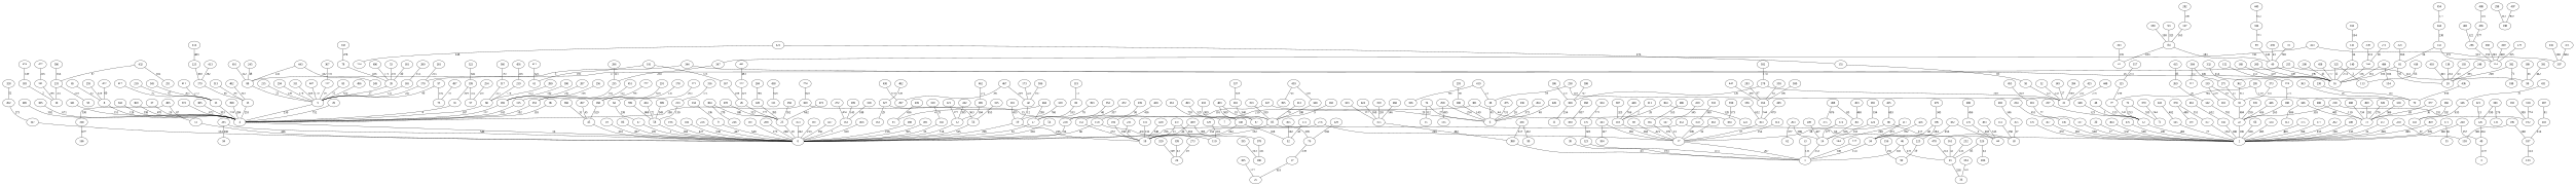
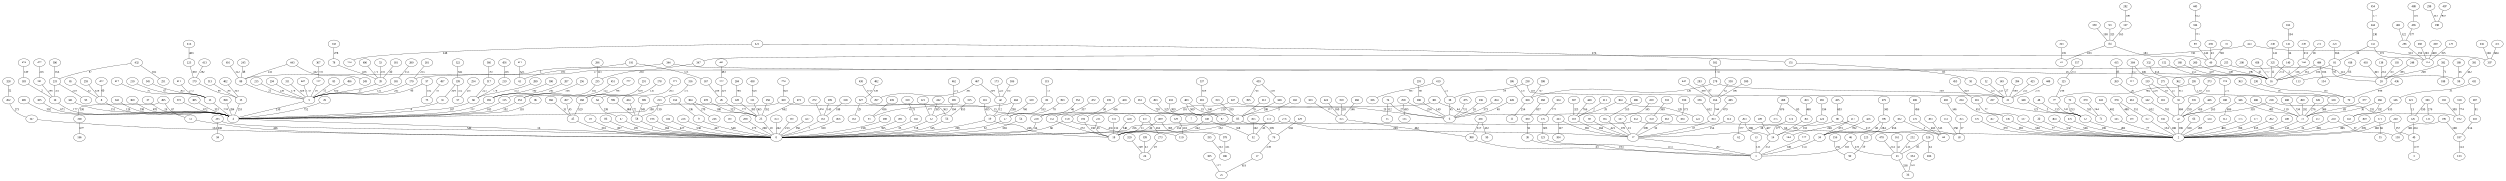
  strict graph {
    fontname="Liberation Serif"
    node [fontname="Liberation Serif"]
    edge [fontname="Liberation Serif"]
    4
    0
    5
    8
    9
    10
    12
    2
    13
    14
    1
    15
    17
    19
    18
    20
    22
    23
    26
    27
    29
    30
    31
    32
    33
    34
    37
    38
    6
    39
    40
    3
    42
    43
    36
    45
    46
    47
    48
    49
    16
    50
    21
    51
    52
    53
    54
    56
    58
    59
    60
    63
    64
    65
    66
    67
    25
    69
    70
    72
    71
    73
    74
    35
    76
    77
    78
    80
    68
    81
    28
    82
    83
    84
    41
    85
    86
    88
    89
    93
    96
    97
    75
    100
    11
    102
    103
    105
    107
    108
    109
    7
    111
    115
    116
    117
    118
    119
    120
    121
    122
    123
    124
    125
    126
    127
    128
    129
    132
    114
    134
    136
    137
    138
    139
    101
    140
    141
    142
    145
    146
    143
    147
    148
    92
    149
    150
    151
    152
    153
    155
    388
    156
    99
    157
    158
    110
    159
    160
    161
    162
    164
    165
    167
    168
    169
    170
    171
    172
    173
    174
    175
    176
    177
    178
    179
    180
    181
    182
    44
    183
    185
    186
    187
    133
    189
    98
    190
    130
    191
    61
    193
    194
    195
    106
    196
    199
    57
    200
    201
    202
    203
    62
    204
    205
    79
    207
    208
    209
    210
    211
    212
    213
    215
    216
    217
    144
    218
    192
    219
    220
    221
    223
    224
    225
    226
    227
    228
    229
    230
    231
    232
    233
    95
    234
    235
    236
    237
    238
    239
    240
    241
    242
    243
    244
    245
    247
    248
    250
    252
    253
    254
    255
    256
    257
    258
    135
    259
    260
    261
    262
    263
    264
    265
    266
    267
    268
    269
    270
    271
    272
    273
    24
    274
    275
    276
    277
    278
    279
    280
    281
    282
    283
    284
    285
    286
    287
    288
    289
    290
    291
    292
    293
    294
    295
    94
    296
    298
    198
    299
    300
    301
    302
    303
    131
    304
    246
    305
    306
    307
    308
    309
    310
    311
    313
    314
    315
    316
    317
    318
    319
    320
    321
    322
    323
    324
    325
    113
    326
    206
    327
    163
    328
    329
    330
    331
    332
    333
    334
    335
    337
+   338
    339
    340
    341
    342
    343
    104
    344
    345
    346
    312
    347
    348
    349
    350
    n337 [label=551]
    352
    353
    354
    355
    356
    357
    358
    359
    360
    361
    362
    363
    364
    222
    365
    366
    367
    368
    166
    369
    370
    197
    371
    55
    372
    373
    374
    376
    377
    378
    379
    380
    381
    184
    382
    383
    384
    112
    385
    386
    387
    389
    390
    391
    392
    188
    393
    394
    396
    398
    399
    400
    401
    402
    403
    404
    91
    405
    406
    407
    408
    n399 [label=709]
    410
    411
    412
    413
    414
    415
    416
    417
    418
    419
    336
    420
    421
    214
    422
    423
    397
    424
    425
    426
    427
    428
    429
    430
    297
    431
    432
    251
    433
    87
    434
    435
    436
    437
    438
    439
    440
    441
    442
    443
    249
    444
    445
    446
    447
    448
    449
    450
    451
    452
    453
    454
    455
    456
    457
    458
    459
    395
    460
    461
    462
    463
    464
    465
    466
    467
    468
    469
    470
    471
    472
    473
    474
    475
    476
    477
    478
    479
    480
    481
    90
    482
    483
    484
    154
    485
    486
    487
    488
    489
    490
    491
    492
    493
    494
    495
    496
    497
    498
    375
    499
    4 -- 0 [label=16]
    5 -- 4 [label=230]
    8 -- 4 [label=126]
    9 -- 0 [label=540]
+   10 -- 4 [label=177]
    12 -- 2 [label=492]
    13 -- 4 [label=224]
    14 -- 1 [label=353]
    15 -- 4 [label=253]
    17 -- 1 [label=207]
    19 -- 0 [label=299]
    19 -- 18 [label=246]
    20 -- 2 [label=532]
    22 -- 2 [label=296]
    23 -- 0 [label=19]
    26 -- 23 [label=272]
    27 -- 0 [label=52]
    29 -- 4 [label=752]
    30 -- 1 [label=193]
    31 -- 4 [label=4]
    32 -- 0 [label=718]
    33 -- 22 [label=484]
    34 -- 1 [label=154]
    37 -- 4 [label=26]
    38 -- 6 [label=45]
    39 -- 5 [label=17]
    40 -- 3 [label=479]
    42 -- 19 [label=12]
    43 -- 36 [label=338]
    45 -- 0 [label=316]
    46 -- 1 [label=303]
    46 -- 43 [label=478]
    47 -- 0 [label=1]
    48 -- 12 [label=155]
    49 -- 16 [label=196]
    50 -- 21 [label=121]
    51 -- 0 [label=426]
    52 -- 21 [label=233]
    53 -- 39 [label=270]
    54 -- 0 [label=330]
    56 -- 0 [label=525]
    58 -- 0 [label=284]
    59 -- 0 [label=827]
    60 -- 4 [label=167]
    63 -- 1 [label=131]
    64 -- 47 [label=238]
    65 -- 8 [label=92]
    66 -- 2 [label=330]
    67 -- 25 [label=419]
    69 -- 17 [label=421]
    70 -- 49 [label=728]
    72 -- 12 [label=253]
    72 -- 71 [label=535]
    73 -- 2 [label=143]
    74 -- 6 [label=27]
    74 -- 35 [label=312]
    76 -- 67 [label=239]
    77 -- 12 [label=241]
    78 -- 39 [label=436]
    80 -- 17 [label=38]
    80 -- 68 [label=217]
    81 -- 16 [label=106]
    81 -- 28 [label=95]
    82 -- 27 [label=533]
    83 -- 18 [label=152]
    83 -- 76 [label=395]
    84 -- 49 [label=181]
    84 -- 41 [label=183]
    85 -- 5 [label=11]
    86 -- 0 [label=195]
    88 -- 5 [label=21]
    89 -- 49 [label=142]
    93 -- 84 [label=323]
    96 -- 4 [label=110]
    97 -- 5 [label=46]
    97 -- 75 [label=192]
    100 -- 11 [label=254]
    102 -- 83 [label=9]
    103 -- 17 [label=37]
    105 -- 25 [label=127]
    107 -- 0 [label=134]
    108 -- 22 [label=265]
    109 -- 4 [label=100]
    109 -- 7 [label=15]
+   111 -- 23 [label=565]
    115 -- 4 [label=163]
    116 -- 19 [label=455]
    117 -- 5 [label=24]
    118 -- 17 [label=204]
    119 -- 82 [label=73]
    120 -- 73 [label=586]
    121 -- 32 [label=172]
    122 -- 26 [label=324]
    123 -- 1 [label=473]
    124 -- 2 [label=285]
    125 -- 77 [label=248]
    126 -- 40 [label=224]
    127 -- 84 [label=163]
    128 -- 23 [label=395]
    129 -- 19 [label=760]
    132 -- 81 [label=34]
    132 -- 114 [label=372]
    134 -- 9 [label=136]
    136 -- 2 [label=560]
    137 -- 2 [label=77]
    138 -- 28 [label=234]
    139 -- 33 [label=39]
    139 -- 101 [label=224]
    140 -- 16 [label=274]
    141 -- 140 [label=34]
    142 -- 22 [label=701]
    145 -- 2 [label=77]
    146 -- 143 [label=635]
    147 -- 17 [label=13]
    148 -- 18 [label=242]
    148 -- 92 [label=318]
    149 -- 21 [label=27]
    150 -- 17 [label=399]
    151 -- 50 [label=83]
    152 -- 16 [label=255]
    153 -- 83 [label=339]
    155 -- 388 [label=402]
    388 -- 1 [label=43]
    156 -- 99 [label=592]
    157 -- 2 [label=154]
    158 -- 0 [label=60]
    158 -- 110 [label=431]
    159 -- 155 [label=218]
    160 -- 16 [label=329]
    161 -- 43 [label=32]
    162 -- 141 [label=194]
    164 -- 103 [label=244]
    165 -- 5 [label=531]
    167 -- 26 [label=208]
    168 -- 45 [label=529]
    169 -- 4 [label=112]
    170 -- 5 [label=295]
    171 -- 64 [label=205]
    172 -- 92 [label=43]
    173 -- 42 [label=223]
    174 -- 108 [label=271]
    175 -- 2 [label=489]
    176 -- 123 [label=923]
    177 -- 2 [label=350]
    178 -- 168 [label=135]
    179 -- 15 [label=86]
+   180 -- 30 [label=91]
    181 -- 39 [label=40]
    182 -- 34 [label=456]
    182 -- 44 [label=3]
    183 -- 10 [label=2]
    185 -- 4 [label=671]
    186 -- 100 [label=337]
    187 -- 133 [label=124]
    189 -- 98 [label=46]
    190 -- 187 [label=108]
    190 -- 130 [label=381]
    191 -- 167 [label=573]
    191 -- 61 [label=595]
    193 -- 28 [label=317]
    194 -- 18 [label=330]
    195 -- 106 [label=163]
    196 -- 0 [label=427]
    199 -- 31 [label=304]
    199 -- 57 [label=512]
    200 -- 6 [label=149]
    201 -- 83 [label=340]
    202 -- 2 [label=635]
    203 -- 14 [label=380]
    203 -- 62 [label=377]
    204 -- 0 [label=530]
    205 -- 77 [label=402]
    205 -- 79 [label=139]
    207 -- 169 [label=245]
    208 -- 2 [label=190]
    209 -- 14 [label=427]
    210 -- 13 [label=67]
    211 -- 118 [label=2]
    212 -- 83 [label=70]
    213 -- 58 [label=130]
    215 -- 5 [label=238]
    216 -- 137 [label=72]
    217 -- 34 [label=473]
    217 -- 144 [label=240]
    218 -- 22 [label=310]
    218 -- 192 [label=291]
    219 -- 60 [label=778]
    220 -- 2 [label=498]
    220 -- 130 [label=37]
    221 -- 126 [label=13]
    223 -- 179 [label=380]
    224 -- 14 [label=233]
    225 -- 99 [label=19]
    226 -- 0 [label=447]
    227 -- 1 [label=348]
    228 -- 0 [label=64]
    229 -- 147 [label=145]
    230 -- 79 [label=287]
    231 -- 18 [label=93]
    232 -- 43 [label=233]
    233 -- 10 [label=351]
    233 -- 95 [label=259]
    234 -- 136 [label=651]
    235 -- 115 [label=192]
    236 -- 6 [label=20]
    237 -- 12 [label=623]
    238 -- 38 [label=54]
    238 -- 21 [label=159]
    239 -- 158 [label=90]
    240 -- 2 [label=168]
    240 -- 40 [label=357]
    241 -- 10 [label=246]
    242 -- 32 [label=595]
    243 -- 145 [label=402]
    244 -- 16 [label=136]
    245 -- 88 [label=48]
    247 -- 6 [label=29]
    247 -- 228 [label=116]
    248 -- 28 [label=495]
    250 -- 23 [label=552]
    252 -- 18 [label=272]
    253 -- 4 [label=102]
    254 -- 57 [label=207]
    255 -- 170 [label=67]
    255 -- 98 [label=124]
    256 -- 169 [label=166]
    257 -- 2 [label=32]
    258 -- 6 [label=254]
    258 -- 135 [label=495]
    259 -- 8 [label=928]
    260 -- 16 [label=149]
    261 -- 148 [label=728]
    262 -- 107 [label=273]
    263 -- 0 [label=7]
    264 -- 6 [label=373]
    265 -- 224 [label=194]
    266 -- 73 [label=36]
    266 -- 143 [label=192]
    267 -- 45 [label=45]
    268 -- 180 [label=837]
    269 -- 142 [label=26]
    270 -- 44 [label=403]
    271 -- 244 [label=38]
    272 -- 263 [label=424]
    273 -- 24 [label=29]
    274 -- 109 [label=820]
    275 -- 33 [label=25]
    276 -- 0 [label=216]
    276 -- 17 [label=209]
    277 -- 253 [label=447]
    278 -- 21 [label=169]
    278 -- 100 [label=120]
    279 -- 114 [label=155]
    280 -- 60 [label=553]
    281 -- 170 [label=255]
    282 -- 127 [label=190]
    283 -- 164 [label=97]
    284 -- 128 [label=481]
    285 -- 32 [label=304]
    286 -- 114 [label=159]
    287 -- 0 [label=175]
    288 -- 0 [label=200]
    289 -- 165 [label=155]
    290 -- 16 [label=41]
    291 -- 168 [label=424]
    292 -- 192 [label=309]
    293 -- 200 [label=60]
    294 -- 5 [label=378]
    295 -- 0 [label=549]
    295 -- 94 [label=630]
    296 -- 235 [label=121]
    298 -- 198 [label=163]
    299 -- 263 [label=143]
    300 -- 169 [label=780]
    301 -- 41 [label=135]
    302 -- 0 [label=35]
    303 -- 126 [label=190]
    303 -- 131 [label=276]
    304 -- 23 [label=180]
    304 -- 246 [label=270]
    305 -- 92 [label=102]
    306 -- 233 [label=164]
    307 -- 118 [label=325]
    308 -- 100 [label=707]
    309 -- 2 [label=805]
    310 -- 192 [label=774]
    311 -- 5 [label=828]
    313 -- 15 [label=347]
    314 -- 17 [label=154]
    315 -- 56 [label=853]
    316 -- 213 [label=571]
    317 -- 60 [label=221]
    318 -- 263 [label=188]
    319 -- 302 [label=73]
    320 -- 24 [label=109]
    321 -- 81 [label=366]
    322 -- 199 [label=642]
    323 -- 155 [label=122]
    324 -- 176 [label=271]
    325 -- 16 [label=12]
    325 -- 113 [label=2]
    326 -- 43 [label=85]
    326 -- 206 [label=44]
    327 -- 56 [label=563]
    327 -- 163 [label=29]
    328 -- 262 [label=52]
    329 -- 110 [label=610]
    330 -- 164 [label=62]
    331 -- 18 [label=132]
    332 -- 174 [label=454]
    333 -- 150 [label=369]
    334 -- 89 [label=221]
    335 -- 22 [label=250]
    337 -- 201 [label=654]
+   338 -- 325 [label=141]
    339 -- 244 [label=911]
    340 -- 83 [label=288]
    341 -- 4 [label=151]
    342 -- 4 [label=358]
    343 -- 17 [label=365]
    343 -- 104 [label=127]
    344 -- 16 [label=26]
    344 -- 88 [label=5]
    345 -- 13 [label=365]
    346 -- 73 [label=405]
    346 -- 312 [label=606]
    347 -- 235 [label=234]
    348 -- 12 [label=5]
    349 -- 73 [label=276]
    350 -- 2 [label=100]
    n337 -- 68 [label=258]
    352 -- 228 [label=40]
    353 -- 0 [label=242]
    354 -- 36 [label=242]
    355 -- 68 [label=27]
    356 -- 103 [label=632]
    357 -- 125 [label=273]
    358 -- 78 [label=278]
    359 -- 84 [label=198]
    360 -- 45 [label=31]
    361 -- 14 [label=326]
    362 -- 33 [label=415]
    363 -- 120 [label=36]
    364 -- 118 [label=39]
    364 -- 222 [label=120]
    365 -- 17 [label=370]
    366 -- 317 [label=767]
    367 -- 117 [label=770]
    368 -- 166 [label=677]
    369 -- 4 [label=470]
    370 -- 157 [label=551]
    370 -- 197 [label=480]
    371 -- 2 [label=395]
    371 -- 55 [label=66]
    372 -- 4 [label=672]
    373 -- 33 [label=355]
    374 -- 14 [label=577]
    376 -- 2 [label=379]
    377 -- 73 [label=89]
    378 -- 106 [label=335]
    379 -- 71 [label=244]
    380 -- 164 [label=186]
    381 -- 7 [label=210]
    381 -- 184 [label=44]
    382 -- 278 [label=174]
    383 -- 44 [label=513]
    384 -- 275 [label=440]
    384 -- 112 [label=157]
    385 -- 4 [label=333]
    386 -- 42 [label=107]
    387 -- 0 [label=213]
    389 -- 58 [label=349]
    390 -- 184 [label=573]
    391 -- 98 [label=442]
    392 -- 28 [label=208]
    392 -- 188 [label=71]
    393 -- 27 [label=70]
    394 -- 21 [label=689]
    396 -- 34 [label=48]
    396 -- 225 [label=284]
    398 -- 4 [label=204]
    399 -- 24 [label=43]
    400 -- 73 [label=110]
    401 -- 286 [label=322]
    402 -- 15 [label=303]
    403 -- 187 [label=214]
    404 -- 27 [label=290]
    404 -- 91 [label=4]
    405 -- 103 [label=479]
    406 -- 39 [label=771]
    407 -- 198 [label=469]
    408 -- 73 [label=734]
    n399 -- 58 [label=868]
    410 -- 28 [label=401]
    411 -- 13 [label=273]
    412 -- 61 [label=625]
    413 -- 179 [label=282]
    414 -- 223 [label=483]
    415 -- 269 [label=83]
    416 -- 88 [label=322]
    417 -- 13 [label=76]
    418 -- 113 [label=66]
    419 -- 38 [label=21]
    419 -- 336 [label=687]
    420 -- 194 [label=416]
    421 -- 151 [label=276]
    421 -- 214 [label=248]
    422 -- 8 [label=60]
    423 -- 347 [label=741]
    423 -- 397 [label=513]
    424 -- 155 [label=160]
    425 -- 21 [label=253]
    426 -- 34 [label=782]
    427 -- 0 [label=356]
    428 -- 18 [label=548]
    429 -- 76 [label=594]
    430 -- 297 [label=670]
    431 -- 146 [label=31]
    432 -- 233 [label=87]
    432 -- 251 [label=302]
    433 -- 87 [label=309]
    434 -- 58 [label=72]
    435 -- 80 [label=603]
    436 -- 79 [label=848]
    437 -- 18 [label=11]
    437 -- 273 [label=262]
    438 -- 111 [label=626]
    439 -- 91 [label=436]
    440 -- 118 [label=766]
    441 -- 122 [label=483]
    442 -- 164 [label=188]
    443 -- 88 [label=241]
    443 -- 249 [label=342]
    444 -- 132 [label=230]
    445 -- 334 [label=652]
    446 -- 22 [label=416]
    447 -- 5 [label=170]
    448 -- 21 [label=276]
    449 -- 6 [label=40]
    450 -- 397 [label=160]
    451 -- 253 [label=125]
    452 -- 0 [label=134]
    452 -- 2 [label=66]
    453 -- 361 [label=460]
    454 -- 444 [label=377]
    455 -- 216 [label=829]
    456 -- 219 [label=216]
    457 -- 2 [label=851]
    458 -- 16 [label=777]
    459 -- 340 [label=158]
    459 -- 395 [label=705]
    460 -- 155 [label=146]
    461 -- 350 [label=652]
    462 -- 285 [label=272]
    463 -- 17 [label=52]
    464 -- 2 [label=566]
    465 -- 286 [label=377]
    466 -- 0 [label=339]
    467 -- 42 [label=204]
    467 -- 297 [label=341]
    468 -- 114 [label=203]
    469 -- 114 [label=409]
    470 -- 43 [label=254]
    471 -- 397 [label=684]
    472 -- 252 [label=337]
    473 -- 23 [label=662]
    474 -- 183 [label=149]
    475 -- 6 [label=731]
    476 -- 2 [label=196]
    477 -- 241 [label=216]
    478 -- 23 [label=323]
    479 -- 396 [label=343]
    480 -- 465 [label=201]
    481 -- 388 [label=517]
    481 -- 90 [label=432]
    482 -- 327 [label=838]
    483 -- 83 [label=19]
    483 -- 87 [label=509]
    484 -- 16 [label=161]
    484 -- 154 [label=184]
    485 -- 4 [label=302]
    486 -- 365 [label=515]
    487 -- 403 [label=81]
    488 -- 0 [label=198]
    489 -- 18 [label=49]
    489 -- 378 [label=395]
    490 -- 270 [label=456]
    491 -- 0 [label=595]
    492 -- 355 [label=146]
    493 -- 148 [label=525]
    494 -- 49 [label=43]
    495 -- 51 [label=67]
    495 -- 368 [label=330]
    496 -- 5 [label=610]
    497 -- 75 [label=70]
    498 -- 361 [label=85]
    498 -- 375 [label=676]
    499 -- 73 [label=202]
  }
